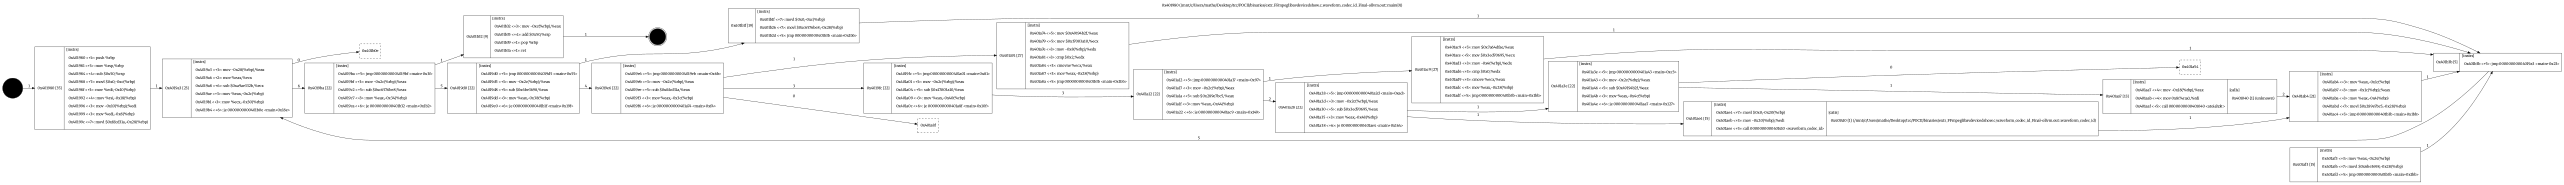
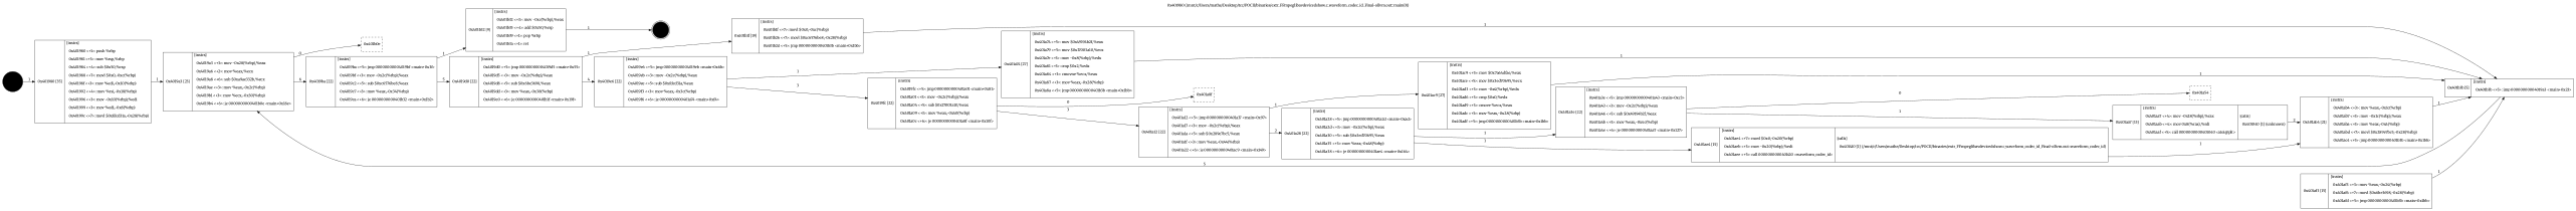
  digraph {
    fontname=Merriweather
    label="0x401980 (/mnt/c/Users/mathe/Desktop/tcc/POCII/binaries/extr_FFmpeglibavdevicedshow.c_waveform_codec_id_Final-ollvm.out::main(0))"
    labelloc=t
    rankdir=LR
    node [fontname=Merriweather shape=record]
    edge [fontname=Merriweather]
    Entry [fillcolor=black height=0.3 shape=circle style=filled width=0.3]
    n2 [label="{\n     0x401980 [35]\l\n     | [instrs]\l\n     &nbsp;&nbsp;0x401980 \<+1\>: push %rbp\l\n     &nbsp;&nbsp;0x401981 \<+3\>: mov %rsp,%rbp\l\n     &nbsp;&nbsp;0x401984 \<+4\>: sub $0x50,%rsp\l\n     &nbsp;&nbsp;0x401988 \<+7\>: movl $0x0,-0xc(%rbp)\l\n     &nbsp;&nbsp;0x40198f \<+3\>: mov %edi,-0x10(%rbp)\l\n     &nbsp;&nbsp;0x401992 \<+4\>: mov %rsi,-0x18(%rbp)\l\n     &nbsp;&nbsp;0x401996 \<+3\>: mov -0x10(%rbp),%edi\l\n     &nbsp;&nbsp;0x401999 \<+3\>: mov %edi,-0x8(%rbp)\l\n     &nbsp;&nbsp;0x40199c \<+7\>: movl $0xfdcd31a,-0x28(%rbp)\l\n  }"]
    n3 [label="{\n     0x4019a3 [23]\l\n     | [instrs]\l\n     &nbsp;&nbsp;0x4019a3 \<+3\>: mov -0x28(%rbp),%eax\l\n     &nbsp;&nbsp;0x4019a6 \<+2\>: mov %eax,%ecx\l\n     &nbsp;&nbsp;0x4019a8 \<+6\>: sub $0xa9ae332b,%ecx\l\n     &nbsp;&nbsp;0x4019ae \<+3\>: mov %eax,-0x2c(%rbp)\l\n     &nbsp;&nbsp;0x4019b1 \<+3\>: mov %ecx,-0x30(%rbp)\l\n     &nbsp;&nbsp;0x4019b4 \<+6\>: je 0000000000401b0e \<main+0x18e\>\l\n  }"]
    n4 [label="{\n     0x401b0e\l\n  }" style=dashed]
    n5 [label="{\n     0x4019ba [22]\l\n     | [instrs]\l\n     &nbsp;&nbsp;0x4019ba \<+5\>: jmp 00000000004019bf \<main+0x3f\>\l\n     &nbsp;&nbsp;0x4019bf \<+3\>: mov -0x2c(%rbp),%eax\l\n     &nbsp;&nbsp;0x4019c2 \<+5\>: sub $0xc6576be8,%eax\l\n     &nbsp;&nbsp;0x4019c7 \<+3\>: mov %eax,-0x34(%rbp)\l\n     &nbsp;&nbsp;0x4019ca \<+6\>: je 0000000000401b32 \<main+0x1b2\>\l\n  }"]
    n6 [label="{\n     0x401b32 [9]\l\n     | [instrs]\l\n     &nbsp;&nbsp;0x401b32 \<+3\>: mov -0xc(%rbp),%eax\l\n     &nbsp;&nbsp;0x401b35 \<+4\>: add $0x50,%rsp\l\n     &nbsp;&nbsp;0x401b39 \<+1\>: pop %rbp\l\n     &nbsp;&nbsp;0x401b3a \<+1\>: ret\l\n  }"]
    n7 [label="{\n     0x4019d0 [22]\l\n     | [instrs]\l\n     &nbsp;&nbsp;0x4019d0 \<+5\>: jmp 00000000004019d5 \<main+0x55\>\l\n     &nbsp;&nbsp;0x4019d5 \<+3\>: mov -0x2c(%rbp),%eax\l\n     &nbsp;&nbsp;0x4019d8 \<+5\>: sub $0x6be3698,%eax\l\n     &nbsp;&nbsp;0x4019dd \<+3\>: mov %eax,-0x38(%rbp)\l\n     &nbsp;&nbsp;0x4019e0 \<+6\>: je 0000000000401b1f \<main+0x19f\>\l\n  }"]
    Exit [fillcolor=black height=0.3 peripheries=2 shape=circle style=filled width=0.3]
    n9 [label="{\n     0x401b1f [19]\l\n     | [instrs]\l\n     &nbsp;&nbsp;0x401b1f \<+7\>: movl $0x0,-0xc(%rbp)\l\n     &nbsp;&nbsp;0x401b26 \<+7\>: movl $0xc6576be8,-0x28(%rbp)\l\n     &nbsp;&nbsp;0x401b2d \<+5\>: jmp 0000000000401b3b \<main+0x1bb\>\l\n  }"]
    n10 [label="{\n     0x4019e6 [22]\l\n     | [instrs]\l\n     &nbsp;&nbsp;0x4019e6 \<+5\>: jmp 00000000004019eb \<main+0x6b\>\l\n     &nbsp;&nbsp;0x4019eb \<+3\>: mov -0x2c(%rbp),%eax\l\n     &nbsp;&nbsp;0x4019ee \<+5\>: sub $0xfdcd31a,%eax\l\n     &nbsp;&nbsp;0x4019f3 \<+3\>: mov %eax,-0x3c(%rbp)\l\n     &nbsp;&nbsp;0x4019f6 \<+6\>: je 0000000000401a74 \<main+0xf4\>\l\n  }"]
    n11 [label="{\n     0x401b3b [5]\l\n     | [instrs]\l\n     &nbsp;&nbsp;0x401b3b \<+5\>: jmp 00000000004019a3 \<main+0x23\>\l\n  }"]
    n12 [label="{\n     0x401a74 [27]\l\n     | [instrs]\l\n     &nbsp;&nbsp;0x401a74 \<+5\>: mov $0x49194b2f,%eax\l\n     &nbsp;&nbsp;0x401a79 \<+5\>: mov $0x17003a10,%ecx\l\n     &nbsp;&nbsp;0x401a7e \<+3\>: mov -0x8(%rbp),%edx\l\n     &nbsp;&nbsp;0x401a81 \<+3\>: cmp $0x2,%edx\l\n     &nbsp;&nbsp;0x401a84 \<+3\>: cmovne %ecx,%eax\l\n     &nbsp;&nbsp;0x401a87 \<+3\>: mov %eax,-0x28(%rbp)\l\n     &nbsp;&nbsp;0x401a8a \<+5\>: jmp 0000000000401b3b \<main+0x1bb\>\l\n  }"]
    n13 [label="{\n     0x4019fc [22]\l\n     | [instrs]\l\n     &nbsp;&nbsp;0x4019fc \<+5\>: jmp 0000000000401a01 \<main+0x81\>\l\n     &nbsp;&nbsp;0x401a01 \<+3\>: mov -0x2c(%rbp),%eax\l\n     &nbsp;&nbsp;0x401a04 \<+5\>: sub $0x17003a10,%eax\l\n     &nbsp;&nbsp;0x401a09 \<+3\>: mov %eax,-0x40(%rbp)\l\n     &nbsp;&nbsp;0x401a0c \<+6\>: je 0000000000401a8f \<main+0x10f\>\l\n  }"]
    n14 [label="{\n     0x401af3 [15]\l\n     | [instrs]\l\n     &nbsp;&nbsp;0x401af3 \<+3\>: mov %eax,-0x24(%rbp)\l\n     &nbsp;&nbsp;0x401af6 \<+7\>: movl $0x6be3698,-0x28(%rbp)\l\n     &nbsp;&nbsp;0x401afd \<+5\>: jmp 0000000000401b3b \<main+0x1bb\>\l\n  }"]
    n15 [label="{\n     0x401a8f\l\n  }" style=dashed]
    n16 [label="{\n     0x401a12 [22]\l\n     | [instrs]\l\n     &nbsp;&nbsp;0x401a12 \<+5\>: jmp 0000000000401a17 \<main+0x97\>\l\n     &nbsp;&nbsp;0x401a17 \<+3\>: mov -0x2c(%rbp),%eax\l\n     &nbsp;&nbsp;0x401a1a \<+5\>: sub $0x289e7bc5,%eax\l\n     &nbsp;&nbsp;0x401a1f \<+3\>: mov %eax,-0x44(%rbp)\l\n     &nbsp;&nbsp;0x401a22 \<+6\>: je 0000000000401ac9 \<main+0x149\>\l\n  }"]
    n17 [label="{\n     0x401ab4 [21]\l\n     | [instrs]\l\n     &nbsp;&nbsp;0x401ab4 \<+3\>: mov %eax,-0x1c(%rbp)\l\n     &nbsp;&nbsp;0x401ab7 \<+3\>: mov -0x1c(%rbp),%eax\l\n     &nbsp;&nbsp;0x401aba \<+3\>: mov %eax,-0x4(%rbp)\l\n     &nbsp;&nbsp;0x401abd \<+7\>: movl $0x289e7bc5,-0x28(%rbp)\l\n     &nbsp;&nbsp;0x401ac4 \<+5\>: jmp 0000000000401b3b \<main+0x1bb\>\l\n  }"]
    n18 [label="{\n     0x401ac9 [27]\l\n     | [instrs]\l\n     &nbsp;&nbsp;0x401ac9 \<+5\>: mov $0x7a64dfae,%eax\l\n     &nbsp;&nbsp;0x401ace \<+5\>: mov $0x3ed70695,%ecx\l\n     &nbsp;&nbsp;0x401ad3 \<+3\>: mov -0x4(%rbp),%edx\l\n     &nbsp;&nbsp;0x401ad6 \<+3\>: cmp $0x0,%edx\l\n     &nbsp;&nbsp;0x401ad9 \<+3\>: cmove %ecx,%eax\l\n     &nbsp;&nbsp;0x401adc \<+3\>: mov %eax,-0x28(%rbp)\l\n     &nbsp;&nbsp;0x401adf \<+5\>: jmp 0000000000401b3b \<main+0x1bb\>\l\n  }"]
    n19 [label="{\n     0x401a28 [22]\l\n     | [instrs]\l\n     &nbsp;&nbsp;0x401a28 \<+5\>: jmp 0000000000401a2d \<main+0xad\>\l\n     &nbsp;&nbsp;0x401a2d \<+3\>: mov -0x2c(%rbp),%eax\l\n     &nbsp;&nbsp;0x401a30 \<+5\>: sub $0x3ed70695,%eax\l\n     &nbsp;&nbsp;0x401a35 \<+3\>: mov %eax,-0x48(%rbp)\l\n     &nbsp;&nbsp;0x401a38 \<+6\>: je 0000000000401ae4 \<main+0x164\>\l\n  }"]
    n20 [label="{\n     0x401a54\l\n  }" style=dashed]
    n21 [label="{\n     0x401a3e [22]\l\n     | [instrs]\l\n     &nbsp;&nbsp;0x401a3e \<+5\>: jmp 0000000000401a43 \<main+0xc3\>\l\n     &nbsp;&nbsp;0x401a43 \<+3\>: mov -0x2c(%rbp),%eax\l\n     &nbsp;&nbsp;0x401a46 \<+5\>: sub $0x49194b2f,%eax\l\n     &nbsp;&nbsp;0x401a4b \<+3\>: mov %eax,-0x4c(%rbp)\l\n     &nbsp;&nbsp;0x401a4e \<+6\>: je 0000000000401aa7 \<main+0x127\>\l\n  }"]
    n22 [label="{\n     0x401ae4 [15]\l\n     | [instrs]\l\n     &nbsp;&nbsp;0x401ae4 \<+7\>: movl $0x0,-0x20(%rbp)\l\n     &nbsp;&nbsp;0x401aeb \<+3\>: mov -0x20(%rbp),%edi\l\n     &nbsp;&nbsp;0x401aee \<+5\>: call 0000000000401410 \<waveform_codec_id\>\l\n     | [calls]\l\n     &nbsp;&nbsp;0x401410 \{1\} (/mnt/c/Users/mathe/Desktop/tcc/POCII/binaries/extr_FFmpeglibavdevicedshow.c_waveform_codec_id_Final-ollvm.out::waveform_codec_id)\l\n  }"]
    n23 [label="{\n     0x401aa7 [13]\l\n     | [instrs]\l\n     &nbsp;&nbsp;0x401aa7 \<+4\>: mov -0x18(%rbp),%rax\l\n     &nbsp;&nbsp;0x401aab \<+4\>: mov 0x8(%rax),%rdi\l\n     &nbsp;&nbsp;0x401aaf \<+5\>: call 0000000000401040 \<atoi@plt\>\l\n     | [calls]\l\n     &nbsp;&nbsp;0x401040 \{1\} (unknown)\l\n  }"]
    Entry -> n2 [label=" 1"]
    n2 -> n3 [label=" 1"]
    n3 -> n4 [label=" 0"]
    n3 -> n5 [label=" 6"]
    n5 -> n6 [label=" 1"]
    n5 -> n7 [label=" 5"]
    n6 -> Exit [label=" 1"]
    n7 -> n9 [label=" 1"]
    n7 -> n10 [label=" 4"]
    n9 -> n11 [label=" 1"]
    n10 -> n12 [label=" 1"]
    n10 -> n13 [label=" 3"]
    n11 -> n3 [label=" 5"]
    n12 -> n11 [label=" 1"]
-   n10 -> n15 [label=" 0"]
+   n13 -> n15 [label=" 0"]
    n13 -> n16 [label=" 3"]
    n14 -> n11 [label=" 1"]
    n16 -> n18 [label=" 1"]
    n16 -> n19 [label=" 2"]
    n17 -> n11 [label=" 1"]
    n18 -> n11 [label=" 1"]
    n19 -> n21 [label=" 1"]
    n19 -> n22 [label=" 1"]
    n21 -> n20 [label=" 0"]
    n21 -> n23 [label=" 1"]
    n22 -> n17 [label=" 1"]
    n23 -> n17 [label=" 2"]
  }
